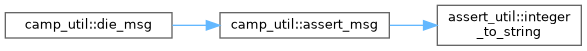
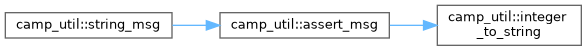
  digraph {
    rankdir=LR
    node [color=grey40 fillcolor=white fontname=Helvetica fontsize=10 shape=box style=filled]
    edge [color=steelblue1 fontname=Helvetica fontsize=10 labelfontname=Helvetica labelfontsize=10 style=solid]
-   n1 [height=0.2 label="camp_util::die_msg" width=0.4]
+   n1 [height=0.2 label="camp_util::string_msg" width=0.4]
    n2 [height=0.2 label="camp_util::assert_msg" width=0.4]
-   n3 [height=0.2 label="assert_util::integer\l_to_string" width=0.4]
+   n3 [height=0.2 label="camp_util::integer\l_to_string" width=0.4]
    n1 -> n2
    n2 -> n3
  }
